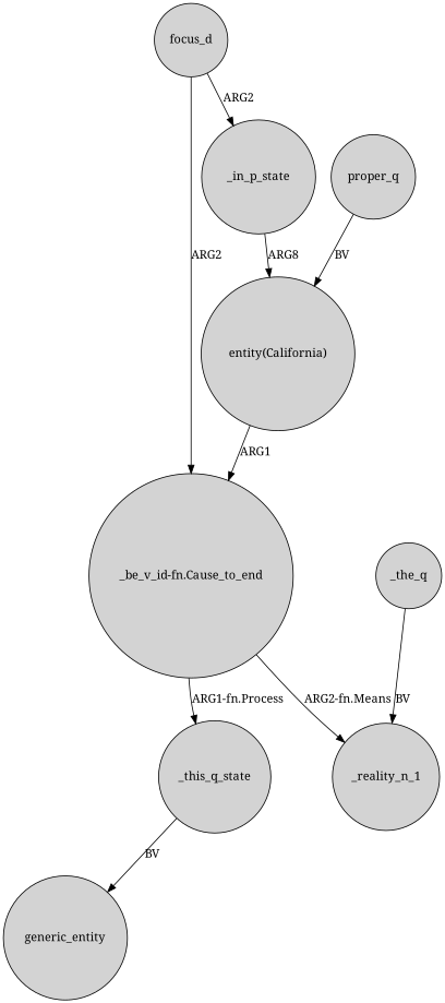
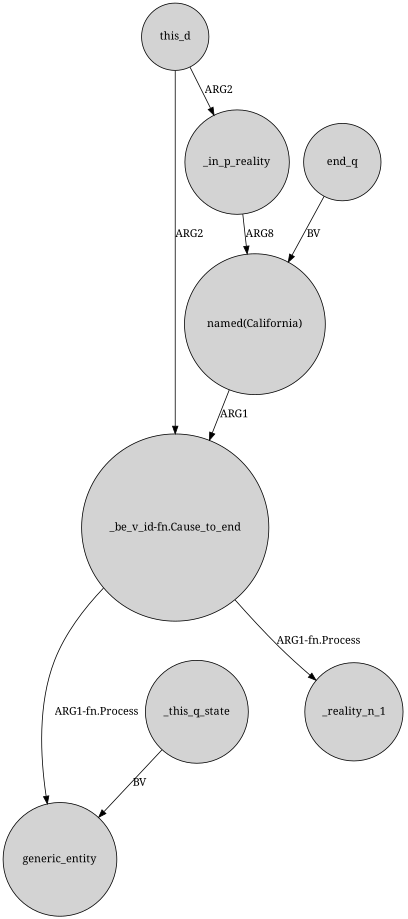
  digraph {
    fontname="Noto Serif"
    node [fontname="Noto Serif" shape=circle style=filled]
    edge [fontname="Noto Serif"]
-   focus_d
+   focus_d [label=this_d]
    "_be_v_id-fn.Cause_to_end"
-   _in_p_state
+   _in_p_state [label=_in_p_reality]
    generic_entity
    _reality_n_1
-   "named(California)" [label="entity(California)"]
-   proper_q
-   _the_q
+   "named(California)"
+   proper_q [label=end_q]
    n9 [label=_this_q_state]
    focus_d -> "_be_v_id-fn.Cause_to_end" [label=ARG2]
    focus_d -> _in_p_state [label=ARG2]
-   "_be_v_id-fn.Cause_to_end" -> n9 [label="ARG1-fn.Process"]
-   "_be_v_id-fn.Cause_to_end" -> _reality_n_1 [label="ARG2-fn.Means"]
+   "_be_v_id-fn.Cause_to_end" -> generic_entity [label="ARG1-fn.Process"]
+   "_be_v_id-fn.Cause_to_end" -> _reality_n_1 [label="ARG1-fn.Process"]
    _in_p_state -> "named(California)" [label=ARG8]
    "named(California)" -> "_be_v_id-fn.Cause_to_end" [label=ARG1]
    proper_q -> "named(California)" [label=BV]
-   _the_q -> _reality_n_1 [label=BV]
    n9 -> generic_entity [label=BV]
  }
